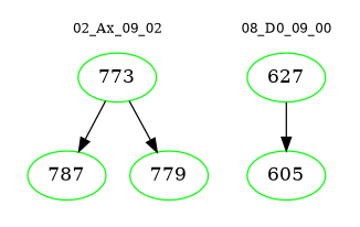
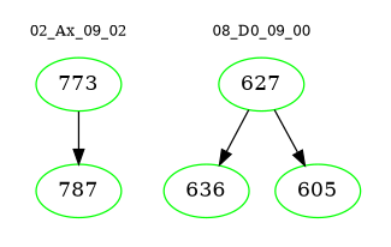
  digraph {
    node [color=green]
    edge [color=black]
    n1 [label=773]
    n2 [label=787]
-   n3 [label=779]
    n4 [label=627]
+   n5 [label=636]
    n6 [label=605]
    subgraph cluster_1 {
      color=white
      fontsize=10
      label="02_Ax_09_02"
      n1
      n2
-     n3
    }
    subgraph cluster_2 {
      color=white
      fontsize=10
      label="08_D0_09_00"
      n4
+     n5
      n6
    }
    n1 -> n2
-   n1 -> n3
+   n4 -> n5
    n4 -> n6
  }
